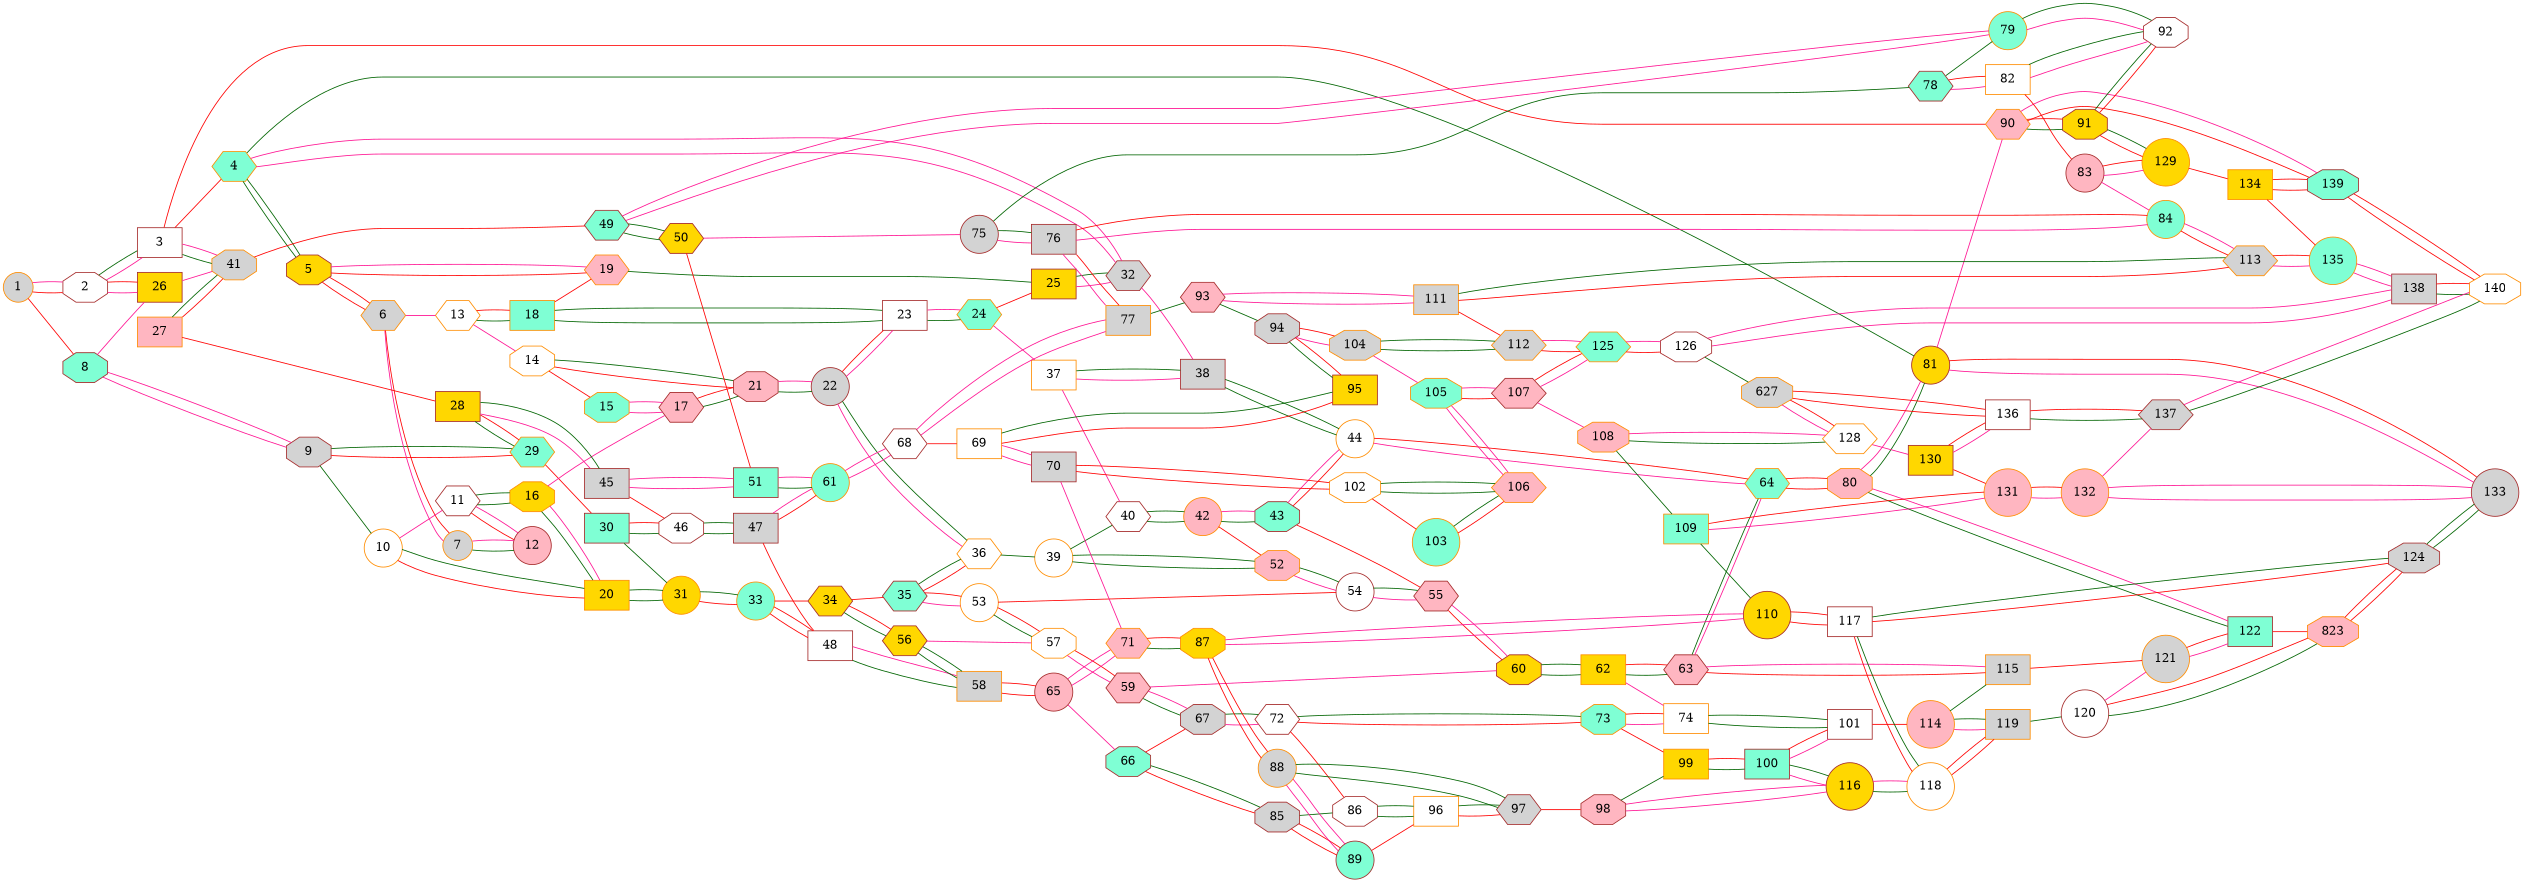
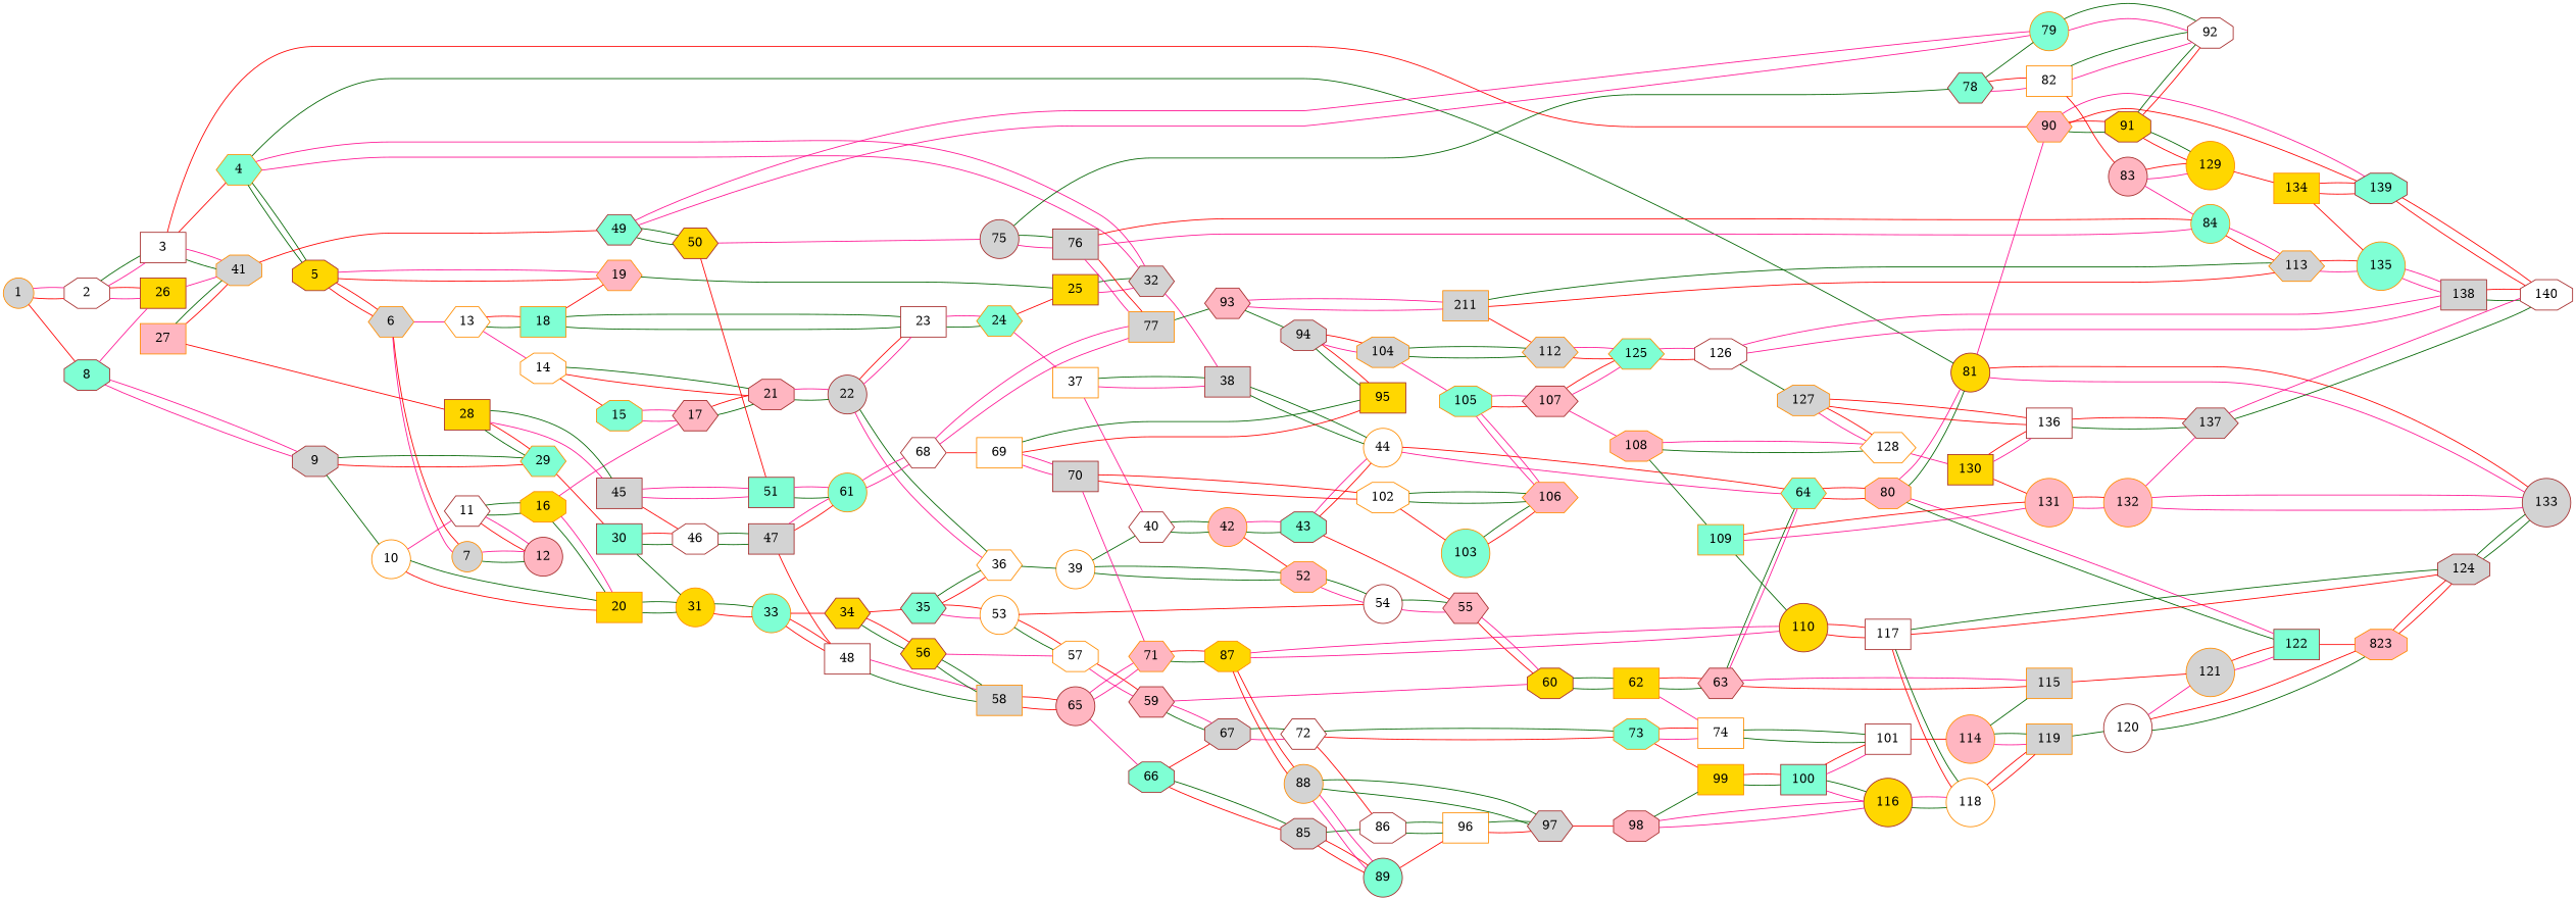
  graph {
    rankdir=LR
    node [color=brown fillcolor=white shape=box style=filled]
    edge [color=red]
    1 [color=darkorange fillcolor=lightgrey shape=circle]
    2 [shape=octagon]
    8 [fillcolor=aquamarine shape=octagon]
    3
    26 [fillcolor=gold]
    9 [fillcolor=lightgrey shape=octagon]
    4 [color=darkorange fillcolor=aquamarine shape=hexagon]
    41 [color=darkorange fillcolor=lightgrey shape=octagon]
    90 [color=darkorange fillcolor=lightpink shape=hexagon]
    5 [fillcolor=gold shape=octagon]
    32 [fillcolor=lightgrey shape=hexagon]
    81 [fillcolor=gold shape=circle]
    49 [fillcolor=aquamarine shape=hexagon]
    91 [fillcolor=gold shape=octagon]
    139 [fillcolor=aquamarine shape=octagon]
    6 [color=darkorange fillcolor=lightgrey shape=hexagon]
    19 [color=darkorange fillcolor=lightpink shape=hexagon]
    38 [fillcolor=lightgrey]
    133 [fillcolor=lightgrey shape=circle]
    7 [color=darkorange fillcolor=lightgrey shape=circle]
    13 [color=darkorange shape=hexagon]
    25 [fillcolor=gold]
    12 [fillcolor=lightpink shape=circle]
    14 [color=darkorange shape=octagon]
    18 [color=darkorange fillcolor=aquamarine]
    10 [color=darkorange shape=circle]
    29 [color=darkorange fillcolor=aquamarine shape=hexagon]
    11 [shape=hexagon]
    20 [color=darkorange fillcolor=gold]
    30 [fillcolor=aquamarine]
    16 [color=darkorange fillcolor=gold shape=octagon]
    31 [color=darkorange fillcolor=gold shape=circle]
    17 [fillcolor=lightpink shape=hexagon]
    15 [color=darkorange fillcolor=aquamarine shape=octagon]
    21 [fillcolor=lightpink shape=octagon]
    23
    22 [fillcolor=lightgrey shape=circle]
    24 [color=darkorange fillcolor=aquamarine shape=hexagon]
    33 [color=darkorange fillcolor=aquamarine shape=circle]
    36 [color=darkorange shape=hexagon]
    39 [color=darkorange shape=circle]
    37 [color=darkorange]
    40 [shape=hexagon]
    27 [color=darkorange fillcolor=lightpink]
    28 [fillcolor=gold]
    45 [fillcolor=lightgrey]
    46 [shape=octagon]
    51 [fillcolor=aquamarine]
    47 [fillcolor=lightgrey]
    34 [fillcolor=gold shape=hexagon]
    48
    44 [color=darkorange shape=circle]
    35 [fillcolor=aquamarine shape=hexagon]
    56 [fillcolor=gold shape=hexagon]
    58 [color=darkorange fillcolor=lightgrey]
    53 [color=darkorange shape=circle]
    57 [color=darkorange shape=octagon]
    54 [shape=circle]
    52 [color=darkorange fillcolor=lightpink shape=octagon]
    42 [color=darkorange fillcolor=lightpink shape=circle]
    64 [color=darkorange fillcolor=aquamarine shape=hexagon]
    43 [fillcolor=aquamarine shape=octagon]
    50 [fillcolor=gold shape=hexagon]
    79 [color=darkorange fillcolor=aquamarine shape=circle]
    55 [fillcolor=lightpink shape=hexagon]
    60 [fillcolor=gold shape=octagon]
    80 [color=darkorange fillcolor=lightpink shape=octagon]
    61 [color=darkorange fillcolor=aquamarine shape=circle]
    68 [shape=hexagon]
    65 [fillcolor=lightpink shape=circle]
    75 [fillcolor=lightgrey shape=circle]
    92 [shape=octagon]
    76 [fillcolor=lightgrey]
    78 [fillcolor=aquamarine shape=hexagon]
    59 [fillcolor=lightpink shape=hexagon]
    62 [color=darkorange fillcolor=gold]
    67 [fillcolor=lightgrey shape=octagon]
    66 [fillcolor=aquamarine shape=octagon]
    71 [color=darkorange fillcolor=lightpink shape=hexagon]
    72 [shape=hexagon]
    63 [fillcolor=lightpink shape=hexagon]
    74 [color=darkorange]
    69 [color=darkorange]
    77 [color=darkorange fillcolor=lightgrey]
    115 [color=darkorange fillcolor=lightgrey]
    101
    121 [color=darkorange fillcolor=lightgrey shape=circle]
    122 [fillcolor=aquamarine]
    85 [fillcolor=lightgrey shape=octagon]
    87 [color=darkorange fillcolor=gold shape=octagon]
    86 [shape=octagon]
    89 [fillcolor=aquamarine shape=circle]
    73 [color=darkorange fillcolor=aquamarine shape=octagon]
    70 [fillcolor=lightgrey]
    95 [fillcolor=gold]
    93 [fillcolor=lightpink shape=hexagon]
    102 [color=darkorange shape=octagon]
    103 [color=darkorange fillcolor=aquamarine shape=circle]
    106 [color=darkorange fillcolor=lightpink shape=hexagon]
    88 [color=darkorange fillcolor=lightgrey shape=circle]
    110 [fillcolor=gold shape=circle]
    99 [color=darkorange fillcolor=gold]
    96 [color=darkorange]
    100 [fillcolor=aquamarine]
    114 [color=darkorange fillcolor=lightpink shape=circle]
    84 [color=darkorange fillcolor=aquamarine shape=circle]
    82 [color=darkorange]
    113 [color=darkorange fillcolor=lightgrey shape=hexagon]
    94 [fillcolor=lightgrey shape=octagon]
-   111 [color=darkorange fillcolor=lightgrey]
+   111 [color=darkorange fillcolor=lightgrey label=211]
    83 [fillcolor=lightpink shape=circle]
    n112 [color=darkorange fillcolor=lightpink label=823 shape=octagon]
    129 [color=darkorange fillcolor=gold shape=circle]
    134 [color=darkorange fillcolor=gold]
    135 [color=darkorange fillcolor=aquamarine shape=circle]
    97 [fillcolor=lightgrey shape=hexagon]
    117
    98 [fillcolor=lightpink shape=octagon]
-   140 [color=darkorange shape=octagon]
+   140 [shape=octagon]
    104 [color=darkorange fillcolor=lightgrey shape=octagon]
    112 [color=darkorange fillcolor=lightgrey shape=hexagon]
    105 [color=darkorange fillcolor=aquamarine shape=octagon]
    116 [fillcolor=gold shape=circle]
    118 [color=darkorange shape=circle]
    119 [color=darkorange fillcolor=lightgrey]
    107 [fillcolor=lightpink shape=hexagon]
    125 [color=darkorange fillcolor=aquamarine shape=hexagon]
    108 [color=darkorange fillcolor=lightpink shape=octagon]
    109 [color=darkorange fillcolor=aquamarine]
    128 [color=darkorange shape=hexagon]
    126 [shape=octagon]
    131 [color=darkorange fillcolor=lightpink shape=circle]
    130 [fillcolor=gold]
    132 [color=darkorange fillcolor=lightpink shape=circle]
    124 [fillcolor=lightgrey shape=octagon]
    138 [fillcolor=lightgrey]
    120 [shape=circle]
-   127 [color=darkorange fillcolor=lightgrey shape=octagon label=627]
+   127 [color=darkorange fillcolor=lightgrey shape=octagon]
    136
    137 [fillcolor=lightgrey shape=hexagon]
    1 -- 2
    1 -- 2 [color=deeppink]
    1 -- 8
    2 -- 3 [color=deeppink]
    2 -- 3 [color=darkgreen]
    2 -- 26 [color=deeppink]
    2 -- 26
    8 -- 26 [color=deeppink]
    8 -- 9 [color=deeppink]
    8 -- 9 [color=deeppink]
    3 -- 4
    3 -- 41 [color=darkgreen]
    3 -- 41 [color=deeppink]
    3 -- 90
    26 -- 41 [color=deeppink]
    9 -- 10 [color=darkgreen]
    9 -- 29
    9 -- 29 [color=darkgreen]
    4 -- 5 [color=darkgreen]
    4 -- 5 [color=darkgreen]
    4 -- 32 [color=deeppink]
    4 -- 32 [color=deeppink]
    4 -- 81 [color=darkgreen]
    41 -- 49
    90 -- 91 [color=darkgreen]
    90 -- 91
    90 -- 139
    90 -- 139 [color=deeppink]
    5 -- 6
    5 -- 6
    5 -- 19
    5 -- 19 [color=deeppink]
    32 -- 38 [color=deeppink]
    81 -- 90 [color=deeppink]
    81 -- 133 [color=deeppink]
    81 -- 133
    49 -- 50 [color=darkgreen]
    49 -- 50 [color=darkgreen]
    49 -- 79 [color=deeppink]
    49 -- 79 [color=deeppink]
    91 -- 92
    91 -- 92 [color=darkgreen]
    91 -- 129
    91 -- 129 [color=darkgreen]
    139 -- 140
    139 -- 140
    6 -- 7 [color=deeppink]
    6 -- 7
    6 -- 13 [color=deeppink]
    19 -- 25 [color=darkgreen]
    38 -- 44 [color=darkgreen]
    38 -- 44 [color=darkgreen]
    7 -- 12 [color=darkgreen]
    7 -- 12 [color=deeppink]
    13 -- 14 [color=deeppink]
    13 -- 18 [color=darkgreen]
    13 -- 18
    25 -- 32 [color=deeppink]
    25 -- 32 [color=darkgreen]
    14 -- 15
    14 -- 21
    14 -- 21 [color=darkgreen]
    18 -- 19
    18 -- 23 [color=darkgreen]
    18 -- 23 [color=darkgreen]
    10 -- 11 [color=deeppink]
    10 -- 20
    10 -- 20 [color=darkgreen]
    29 -- 30
    11 -- 12
    11 -- 12 [color=deeppink]
    11 -- 16 [color=darkgreen]
    11 -- 16 [color=darkgreen]
    20 -- 31 [color=darkgreen]
    20 -- 31 [color=darkgreen]
    30 -- 31 [color=darkgreen]
    30 -- 46 [color=darkgreen]
    30 -- 46
    16 -- 20 [color=darkgreen]
    16 -- 20 [color=deeppink]
    16 -- 17 [color=deeppink]
    31 -- 33
    31 -- 33 [color=darkgreen]
    17 -- 21 [color=darkgreen]
    17 -- 21
    15 -- 17 [color=deeppink]
    15 -- 17 [color=deeppink]
    21 -- 22 [color=darkgreen]
    21 -- 22 [color=deeppink]
    23 -- 24 [color=darkgreen]
    23 -- 24 [color=deeppink]
    22 -- 23 [color=deeppink]
    22 -- 23
    22 -- 36 [color=deeppink]
    22 -- 36 [color=darkgreen]
    24 -- 25
    24 -- 37 [color=deeppink]
    33 -- 34
    33 -- 48
    33 -- 48
    36 -- 39 [color=darkgreen]
    39 -- 40 [color=darkgreen]
    39 -- 52 [color=darkgreen]
    39 -- 52 [color=darkgreen]
    37 -- 38 [color=deeppink]
    37 -- 38 [color=darkgreen]
    37 -- 40 [color=deeppink]
    40 -- 42 [color=darkgreen]
    40 -- 42 [color=darkgreen]
    27 -- 41
    27 -- 41 [color=darkgreen]
    27 -- 28
    28 -- 29 [color=darkgreen]
    28 -- 29
    28 -- 45 [color=deeppink]
    28 -- 45 [color=darkgreen]
    45 -- 46
    45 -- 51 [color=deeppink]
    45 -- 51 [color=deeppink]
    46 -- 47 [color=darkgreen]
    46 -- 47 [color=darkgreen]
    51 -- 61 [color=darkgreen]
    51 -- 61 [color=deeppink]
    47 -- 48
    47 -- 61
    47 -- 61 [color=deeppink]
    34 -- 35
    34 -- 56 [color=darkgreen]
    34 -- 56
    48 -- 58 [color=darkgreen]
    48 -- 58 [color=deeppink]
    44 -- 64 [color=deeppink]
    44 -- 64
    35 -- 36
    35 -- 36 [color=darkgreen]
    35 -- 53 [color=deeppink]
    35 -- 53
    56 -- 58 [color=darkgreen]
    56 -- 58 [color=darkgreen]
    56 -- 57 [color=deeppink]
    58 -- 65
    58 -- 65
    53 -- 57 [color=darkgreen]
    53 -- 57
    53 -- 54
    57 -- 59 [color=deeppink]
    57 -- 59
    54 -- 55 [color=deeppink]
    54 -- 55 [color=darkgreen]
    52 -- 54 [color=deeppink]
    52 -- 54 [color=darkgreen]
    42 -- 52
    42 -- 43 [color=darkgreen]
    42 -- 43 [color=deeppink]
    64 -- 80
    64 -- 80
    43 -- 44
    43 -- 44 [color=deeppink]
    43 -- 55
    50 -- 51
    50 -- 75 [color=deeppink]
    79 -- 92 [color=deeppink]
    79 -- 92 [color=darkgreen]
    55 -- 60
    55 -- 60 [color=deeppink]
    60 -- 62 [color=darkgreen]
    60 -- 62 [color=darkgreen]
    80 -- 81 [color=darkgreen]
    80 -- 81 [color=deeppink]
    80 -- 122 [color=darkgreen]
    80 -- 122 [color=deeppink]
    61 -- 68 [color=deeppink]
    61 -- 68 [color=deeppink]
    68 -- 69
    68 -- 77 [color=deeppink]
    68 -- 77 [color=deeppink]
    65 -- 66 [color=deeppink]
    65 -- 71 [color=deeppink]
    65 -- 71 [color=deeppink]
    75 -- 76 [color=deeppink]
    75 -- 76 [color=darkgreen]
    75 -- 78 [color=darkgreen]
    76 -- 77 [color=deeppink]
    76 -- 77
    76 -- 84 [color=deeppink]
    76 -- 84
    78 -- 79 [color=darkgreen]
    78 -- 82 [color=deeppink]
    78 -- 82
    59 -- 60 [color=deeppink]
    59 -- 67 [color=darkgreen]
    59 -- 67 [color=deeppink]
    62 -- 63 [color=darkgreen]
    62 -- 63
    62 -- 74 [color=deeppink]
    67 -- 72 [color=deeppink]
    67 -- 72 [color=darkgreen]
    66 -- 67
    66 -- 85
    66 -- 85 [color=darkgreen]
    71 -- 87 [color=darkgreen]
    71 -- 87
    72 -- 86
    72 -- 73
    72 -- 73 [color=darkgreen]
    63 -- 64 [color=deeppink]
    63 -- 64 [color=darkgreen]
    63 -- 115
    63 -- 115 [color=deeppink]
    74 -- 101 [color=darkgreen]
    74 -- 101 [color=darkgreen]
    69 -- 70 [color=deeppink]
    69 -- 70 [color=deeppink]
    69 -- 95
    69 -- 95 [color=darkgreen]
    77 -- 93 [color=darkgreen]
    115 -- 121
    101 -- 114
    121 -- 122 [color=deeppink]
    121 -- 122
    122 -- n112
    85 -- 86 [color=darkgreen]
    85 -- 89
    85 -- 89
    87 -- 88
    87 -- 88
    87 -- 110 [color=deeppink]
    87 -- 110 [color=deeppink]
    86 -- 96 [color=darkgreen]
    86 -- 96 [color=darkgreen]
    89 -- 96
    73 -- 74 [color=deeppink]
    73 -- 74
    73 -- 99
    70 -- 71 [color=deeppink]
    70 -- 102
    70 -- 102
    93 -- 94 [color=darkgreen]
    93 -- 111 [color=deeppink]
    93 -- 111 [color=deeppink]
    102 -- 103
    102 -- 106 [color=darkgreen]
    102 -- 106 [color=darkgreen]
    103 -- 106
    103 -- 106 [color=darkgreen]
    88 -- 89 [color=deeppink]
    88 -- 89 [color=deeppink]
    88 -- 97 [color=darkgreen]
    88 -- 97 [color=darkgreen]
    110 -- 117
    110 -- 117
    99 -- 100 [color=darkgreen]
    99 -- 100
    96 -- 97
    96 -- 97 [color=darkgreen]
    100 -- 101 [color=deeppink]
    100 -- 101
    100 -- 116 [color=deeppink]
    100 -- 116 [color=darkgreen]
    114 -- 115 [color=darkgreen]
    114 -- 119 [color=deeppink]
    114 -- 119 [color=darkgreen]
    84 -- 113
    84 -- 113 [color=deeppink]
    82 -- 92 [color=deeppink]
    82 -- 92 [color=darkgreen]
    82 -- 83
    113 -- 135 [color=deeppink]
    113 -- 135
    94 -- 95 [color=darkgreen]
    94 -- 95
    94 -- 104 [color=deeppink]
    94 -- 104
    111 -- 113
    111 -- 113 [color=darkgreen]
    111 -- 112
    83 -- 84 [color=deeppink]
    83 -- 129 [color=deeppink]
    83 -- 129
    n112 -- 124
    n112 -- 124
    129 -- 134
    134 -- 139
    134 -- 139
    134 -- 135
    135 -- 138 [color=deeppink]
    135 -- 138 [color=deeppink]
    97 -- 98
    117 -- 118
    117 -- 118 [color=darkgreen]
    117 -- 124
    117 -- 124 [color=darkgreen]
    98 -- 99 [color=darkgreen]
    98 -- 116 [color=deeppink]
    98 -- 116 [color=deeppink]
    104 -- 112 [color=darkgreen]
    104 -- 112 [color=darkgreen]
    104 -- 105 [color=deeppink]
    112 -- 125
    112 -- 125 [color=deeppink]
    105 -- 106 [color=deeppink]
    105 -- 106 [color=deeppink]
    105 -- 107
    105 -- 107 [color=deeppink]
    116 -- 118 [color=darkgreen]
    116 -- 118 [color=deeppink]
    118 -- 119
    118 -- 119
    119 -- 120 [color=darkgreen]
    107 -- 125 [color=deeppink]
    107 -- 125
    107 -- 108 [color=deeppink]
    125 -- 126
    125 -- 126 [color=deeppink]
    108 -- 109 [color=darkgreen]
    108 -- 128 [color=darkgreen]
    108 -- 128 [color=deeppink]
    109 -- 110 [color=darkgreen]
    109 -- 131 [color=deeppink]
    109 -- 131
    128 -- 130 [color=deeppink]
    126 -- 138 [color=deeppink]
    126 -- 138 [color=deeppink]
    126 -- 127 [color=darkgreen]
    131 -- 132 [color=deeppink]
    131 -- 132
    130 -- 131
    130 -- 136 [color=deeppink]
    130 -- 136
    132 -- 133 [color=deeppink]
    132 -- 133 [color=deeppink]
    132 -- 137 [color=deeppink]
    124 -- 133 [color=darkgreen]
    124 -- 133 [color=darkgreen]
    138 -- 140 [color=darkgreen]
    138 -- 140
    120 -- 121 [color=deeppink]
    120 -- n112 [color=darkgreen]
    120 -- n112
    127 -- 128 [color=deeppink]
    127 -- 128
    127 -- 136
    127 -- 136
    136 -- 137 [color=darkgreen]
    136 -- 137
    137 -- 140 [color=darkgreen]
    137 -- 140 [color=deeppink]
  }
